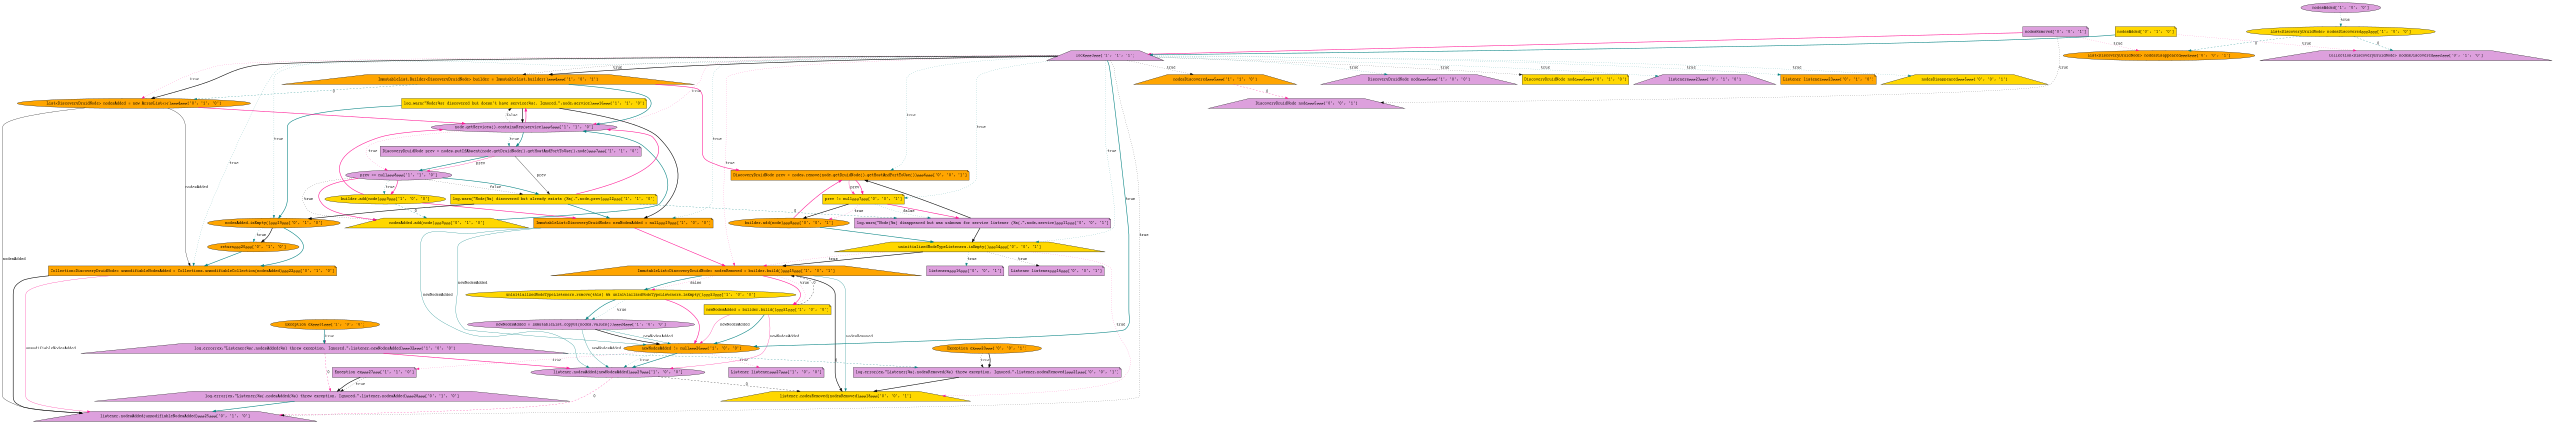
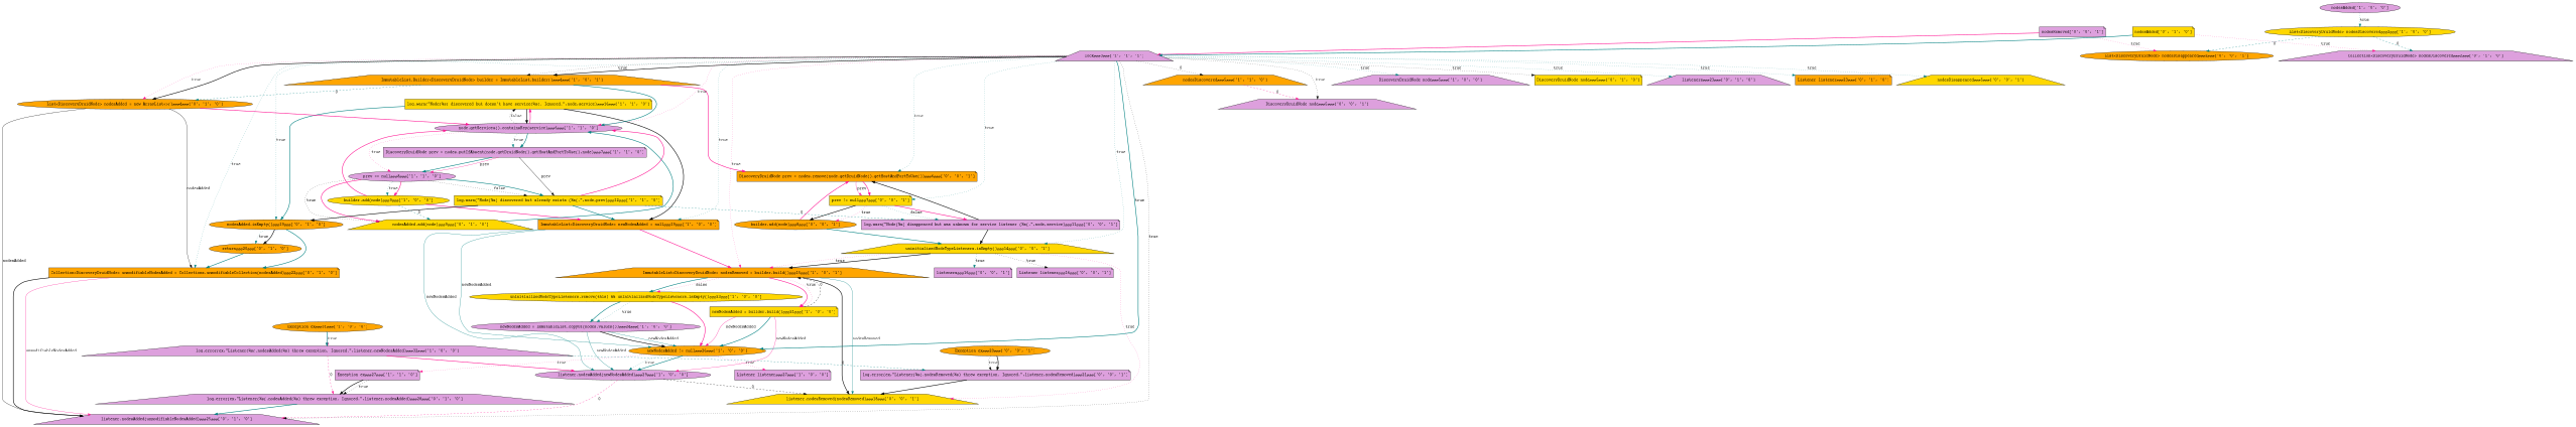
  digraph {
    fontname="Courier Prime"
    node [fillcolor=plum fontname="Courier Prime" shape=note style=filled]
    edge [color=teal fontname="Courier Prime" style=bold]
    n1 [fillcolor=orange label="DiscoveryDruidNode prev = nodes.remove(node.getDruidNode().getHostAndPortToUse())@@@6@@@['0', '0', '1']"]
    n2 [fillcolor=gold label="prev != null@@@7@@@['0', '0', '1']"]
    n3 [label="log.warn(\"Node(%s( disappeared but was unknown for service listener (%s(.\",node,service)@@@11@@@['0', '0', '1']"]
    n4 [fillcolor=orange label="builder.add(node)@@@8@@@['0', '0', '1']" shape=ellipse]
    n5 [fillcolor=orange label="List<DiscoveryDruidNode> nodesDisappeared@@@2@@@['0', '0', '1']" shape=ellipse]
    n6 [fillcolor=gold label="builder.add(node)@@@9@@@['1', '0', '0']" shape=ellipse]
    n7 [fillcolor=gold label="nodesAdded.add(node)@@@9@@@['0', '1', '0']" shape=trapezium]
    n8 [label="node.getServices().containsKey(service)@@@6@@@['1', '1', '0']" shape=ellipse]
    n9 [fillcolor=orange label="ImmutableList<DiscoveryDruidNode> newNodesAdded = null@@@19@@@['1', '0', '0']"]
    n10 [label="DiscoveryDruidNode prev = nodes.putIfAbsent(node.getDruidNode().getHostAndPortToUse(),node)@@@7@@@['1', '1', '0']"]
    n11 [fillcolor=gold label="log.warn(\"Node(%s( discovered but doesn't have service(%s(. Ignored.\",node,service)@@@16@@@['1', '1', '0']"]
    n12 [label="prev == null@@@8@@@['1', '1', '0']" shape=ellipse]
    n13 [label="listener.nodesAdded(newNodesAdded)@@@29@@@['1', '0', '0']" shape=ellipse]
    n14 [fillcolor=orange label="newNodesAdded != null@@@26@@@['1', '0', '0']" shape=ellipse]
    n15 [fillcolor=orange label="ImmutableList<DiscoveryDruidNode> nodesRemoved = builder.build()@@@15@@@['1', '0', '1']" shape=trapezium]
    n16 [fillcolor=orange label="nodesAdded.isEmpty()@@@19@@@['0', '1', '0']" shape=ellipse]
    n17 [fillcolor=orange label="Collection<DiscoveryDruidNode> unmodifiableNodesAdded = Collections.unmodifiableCollection(nodesAdded)@@@22@@@['0', '1', '0']"]
    n18 [fillcolor=orange label="return@@@20@@@['0', '1', '0']" shape=ellipse]
    n19 [label="listeners@@@16@@@['0', '0', '1']"]
    n20 [fillcolor=orange label="nodesDiscovered@@@5@@@['1', '1', '0']" shape=trapezium]
    n21 [label="DiscoveryDruidNode node@@@5@@@['0', '0', '1']" shape=trapezium]
    n22 [label="Listener listener@@@27@@@['1', '0', '0']"]
    n23 [label="listener.nodesAdded(unmodifiableNodesAdded)@@@25@@@['0', '1', '0']" shape=trapezium]
    n24 [fillcolor=orange label="Exception ex@@@31@@@['1', '0', '0']" shape=ellipse]
    n25 [label="log.error(ex,\"Listener(%s(.nodesAdded(%s) threw exception. Ignored.\",listener,newNodesAdded)@@@32@@@['1', '0', '0']" shape=trapezium]
    n26 [label="log.error(ex,\"Listener(%s(.nodesRemoved(%s) threw exception. Ignored.\",listener,nodesRemoved)@@@21@@@['0', '0', '1']"]
    n27 [label="log.error(ex,\"Listener(%s(.nodesAdded(%s) threw exception. Ignored.\",listener,nodesAdded)@@@28@@@['0', '1', '0']" shape=trapezium]
    n28 [fillcolor=orange label="ImmutableList.Builder<DiscoveryDruidNode> builder = ImmutableList.builder()@@@4@@@['1', '0', '1']" shape=trapezium]
    n29 [fillcolor=orange label="List<DiscoveryDruidNode> nodesAdded = new ArrayList<>()@@@4@@@['0', '1', '0']" shape=ellipse]
    n30 [fillcolor=gold label="log.warn(\"Node(%s( discovered but already exists (%s(.\",node,prev)@@@12@@@['1', '1', '0']"]
    n31 [fillcolor=gold label="listener.nodesRemoved(nodesRemoved)@@@18@@@['0', '0', '1']" shape=trapezium]
    n32 [label="Listener listener@@@16@@@['0', '0', '1']"]
    n33 [fillcolor=gold label="uninitializedNodeTypeListeners.isEmpty()@@@14@@@['0', '0', '1']" shape=trapezium]
    n34 [label="Exception ex@@@27@@@['1', '1', '0']"]
    n35 [label="DiscoveryDruidNode node@@@5@@@['1', '0', '0']" shape=trapezium]
    n36 [label="Collection<DiscoveryDruidNode> nodesDiscovered@@@2@@@['0', '1', '0']" shape=trapezium]
    n37 [fillcolor=orange label="Exception ex@@@20@@@['0', '0', '1']" shape=ellipse]
    n38 [fillcolor=gold label="DiscoveryDruidNode node@@@5@@@['0', '1', '0']"]
    n39 [label="listeners@@@23@@@['0', '1', '0']" shape=trapezium]
    n40 [fillcolor=gold label="newNodesAdded = builder.build()@@@21@@@['1', '0', '0']"]
    n41 [fillcolor=gold label="uninitializedNodeTypeListeners.remove(this) && uninitializedNodeTypeListeners.isEmpty()@@@23@@@['1', '0', '0']" shape=ellipse]
    n42 [label="newNodesAdded = ImmutableList.copyOf(nodes.values())@@@24@@@['1', '0', '0']" shape=ellipse]
    n43 [label="nodesAdded['1', '0', '0']" shape=ellipse]
    n44 [fillcolor=gold label="List<DiscoveryDruidNode> nodesDiscovered@@@2@@@['1', '0', '0']" shape=ellipse]
    n45 [label="lock@@@3@@@['1', '1', '1']" shape=trapezium]
    n46 [fillcolor=orange label="Listener listener@@@23@@@['0', '1', '0']"]
    n47 [fillcolor=gold label="nodesDisappeared@@@5@@@['0', '0', '1']" shape=trapezium]
    n48 [label="nodesRemoved['0', '0', '1']"]
    n49 [fillcolor=gold label="nodesAdded['0', '1', '0']"]
    n1 -> n2 [color=deeppink label=prev style=solid]
    n1 -> n2 [color=deeppink]
    n2 -> n3 [color=deeppink]
    n2 -> n3 [label=false style=dotted]
    n2 -> n4 [color=deeppink label=true style=dotted]
    n2 -> n4 [color=black]
    n3 -> n1 [color=black]
    n3 -> n33 [color=black]
    n4 -> n1 [color=deeppink]
    n4 -> n33
    n6 -> n7 [label=0 style=dashed]
    n6 -> n8 [color=deeppink]
    n6 -> n9 [color=deeppink]
    n7 -> n8
    n8 -> n10
    n8 -> n10 [label=true style=dotted]
    n8 -> n11 [color=deeppink]
    n8 -> n11 [color=black label=false style=dotted]
    n8 -> n12 [color=deeppink label=true style=dotted]
    n9 -> n13 [label=newNodesAdded style=solid]
    n9 -> n14 [label=newNodesAdded style=solid]
    n9 -> n15 [color=deeppink]
    n10 -> n12
    n10 -> n12 [color=deeppink label=prev style=solid]
    n10 -> n30 [color=black label=prev style=solid]
    n11 -> n8 [color=black]
    n11 -> n9 [color=black]
    n11 -> n16
    n12 -> n6 [label=true style=dotted]
    n12 -> n6 [color=deeppink]
    n12 -> n7 [color=black label=true style=dotted]
    n12 -> n7 [color=deeppink]
    n12 -> n30 [color=black label=false style=dotted]
    n12 -> n30
    n13 -> n23 [color=deeppink label=0 style=dashed]
    n13 -> n31 [color=black label=0 style=dashed]
    n14 -> n13
    n14 -> n13 [label=true style=dotted]
    n14 -> n22 [color=deeppink label=true style=dotted]
    n14 -> n34 [color=deeppink label=true style=dotted]
    n15 -> n31 [label=nodesRemoved style=solid]
    n15 -> n31 [color=black]
    n15 -> n40 [color=deeppink]
    n15 -> n40 [color=deeppink label=true style=dotted]
    n15 -> n41 [color=deeppink label=false style=dotted]
    n15 -> n41
    n16 -> n17
    n16 -> n18 [color=black]
    n16 -> n18 [label=true style=dotted]
    n17 -> n23 [color=black]
    n17 -> n23 [color=deeppink label=unmodifiableNodesAdded style=solid]
    n18 -> n17
    n20 -> n21 [color=deeppink label=0 style=dashed]
    n24 -> n25 [color=deeppink label=true style=dotted]
    n24 -> n25
    n25 -> n13 [color=deeppink]
    n25 -> n26 [label=0 style=dashed]
    n25 -> n27 [color=deeppink label=0 style=dashed]
    n26 -> n31 [color=black]
    n27 -> n23
    n28 -> n1 [color=deeppink]
    n28 -> n8
    n28 -> n29 [label=0 style=dashed]
    n29 -> n8 [color=deeppink]
    n29 -> n17 [color=black label=nodesAdded style=solid]
    n29 -> n23 [color=black label=nodesAdded style=solid]
    n30 -> n3 [label=0 style=dashed]
    n30 -> n8 [color=deeppink]
    n30 -> n9
    n30 -> n16 [color=black]
    n33 -> n15 [color=black]
    n33 -> n15 [color=deeppink label=true style=dotted]
    n33 -> n19 [label=true style=dotted]
    n33 -> n31 [color=deeppink label=true style=dotted]
    n33 -> n32 [color=black label=true style=dotted]
    n34 -> n27 [color=black label=true style=dotted]
    n34 -> n27 [color=black]
    n37 -> n26 [color=black label=true style=dotted]
    n37 -> n26 [color=black]
    n40 -> n13 [color=deeppink label=newNodesAdded style=solid]
    n40 -> n14 [color=deeppink label=newNodesAdded style=solid]
    n40 -> n14
    n40 -> n15 [color=black label=0 style=dashed]
    n41 -> n14 [color=deeppink]
    n41 -> n42
    n41 -> n42 [label=true style=dotted]
    n42 -> n13 [label=newNodesAdded style=solid]
    n42 -> n14 [label=newNodesAdded style=solid]
    n42 -> n14 [color=black]
    n43 -> n44 [label=true style=dotted]
    n44 -> n5 [label=0 style=dashed]
    n44 -> n36 [label=0 style=dashed]
    n45 -> n1 [label=true style=dotted]
    n45 -> n2 [label=true style=dotted]
    n45 -> n8 [color=deeppink label=true style=dotted]
    n45 -> n9 [label=true style=dotted]
    n45 -> n14 [label=true]
    n45 -> n15 [color=deeppink label=true style=dotted]
    n45 -> n16 [label=true style=dotted]
    n45 -> n17 [label=true style=dotted]
-   n45 -> n20 [color=black label=true style=dotted]
-   n48 -> n21 [color=black label=true style=dotted]
+   n45 -> n20 [color=black label=0 style=dotted]
+   n45 -> n21 [color=black label=true style=dotted]
    n45 -> n23 [color=black label=true style=dotted]
    n45 -> n28 [color=black]
    n45 -> n28 [color=black label=true style=dotted]
    n45 -> n29 [color=deeppink label=true style=dotted]
    n45 -> n29 [color=black]
    n45 -> n33 [label=true style=dotted]
    n45 -> n35 [label=true style=dotted]
    n45 -> n38 [color=black label=true style=dotted]
    n45 -> n39 [label=true style=dotted]
    n45 -> n46 [label=true style=dotted]
    n45 -> n47 [label=true style=dotted]
    n48 -> n5 [color=deeppink label=true style=dotted]
    n48 -> n45 [color=deeppink]
    n49 -> n36 [color=deeppink label=true style=dotted]
    n49 -> n45
  }
